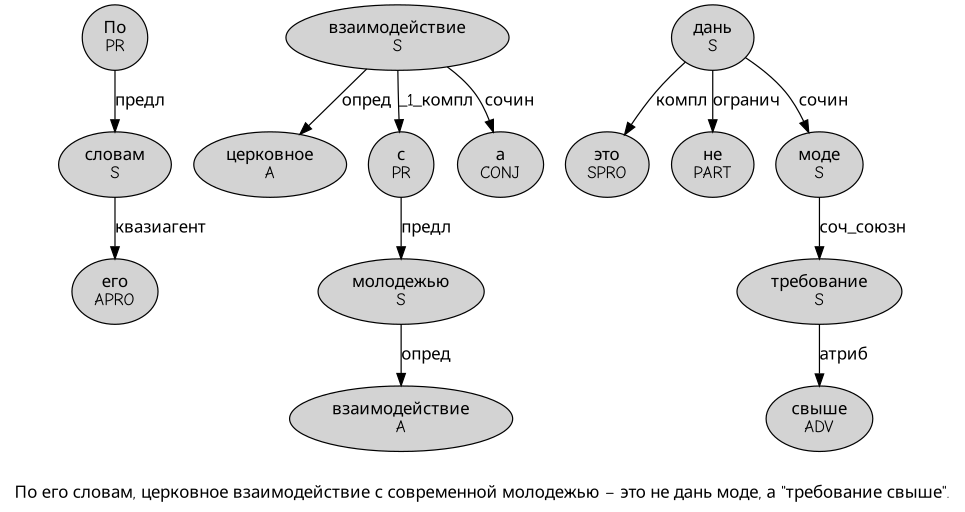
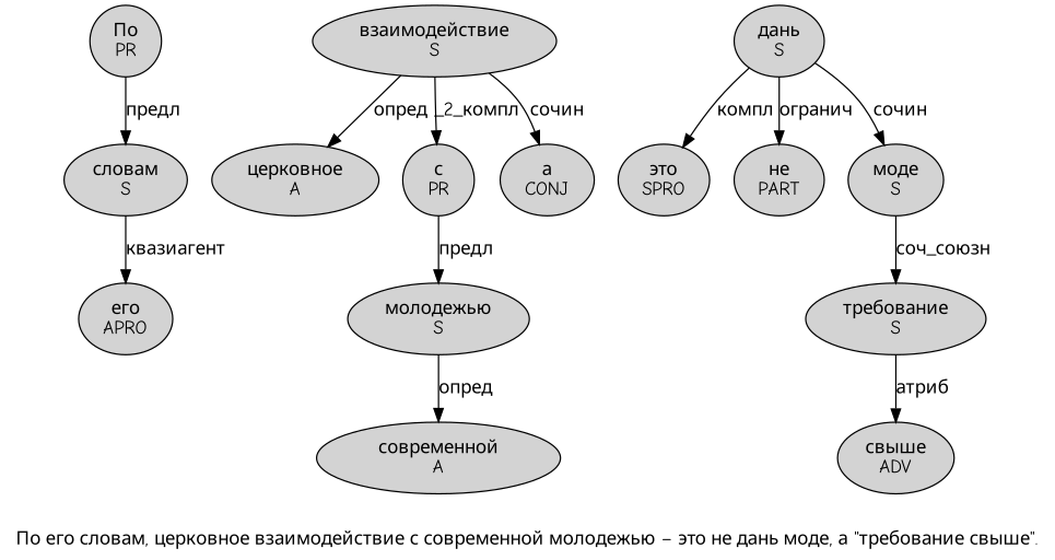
  digraph {
    fontname="Comic Neue"
    label="По его словам, церковное взаимодействие с современной молодежью – это не дань моде, а \"требование свыше\"."
    node [fillcolor=lightgray fontname="Comic Neue" penwidth=1 shape=ellipse style=filled]
    edge [fontname="Comic Neue"]
    n1 [label="По\nPR"]
    n2 [label="словам\nS"]
    n3 [label="его\nAPRO"]
    n4 [label="церковное\nA"]
    n5 [label="взаимодействие\nS"]
    n6 [label="с\nPR"]
    n7 [label="а\nCONJ"]
    n8 [label="молодежью\nS"]
    n9 [label="дань\nS"]
    n10 [label="это\nSPRO"]
    n11 [label="не\nPART"]
    n12 [label="моде\nS"]
-   n13 [label="взаимодействие\nA"]
+   n13 [label="современной\nA"]
    n14 [label="требование\nS"]
    n15 [label="свыше\nADV"]
    n1 -> n2 [label="предл"]
    n2 -> n3 [label="квазиагент"]
    n5 -> n4 [label="опред"]
-   n5 -> n6 [label="_1_компл"]
+   n5 -> n6 [label="_2_компл"]
    n5 -> n7 [label="сочин"]
    n6 -> n8 [label="предл"]
    n8 -> n13 [label="опред"]
    n9 -> n10 [label="компл"]
    n9 -> n11 [label="огранич"]
    n9 -> n12 [label="сочин"]
    n12 -> n14 [label="соч_союзн"]
    n14 -> n15 [label="атриб"]
  }
